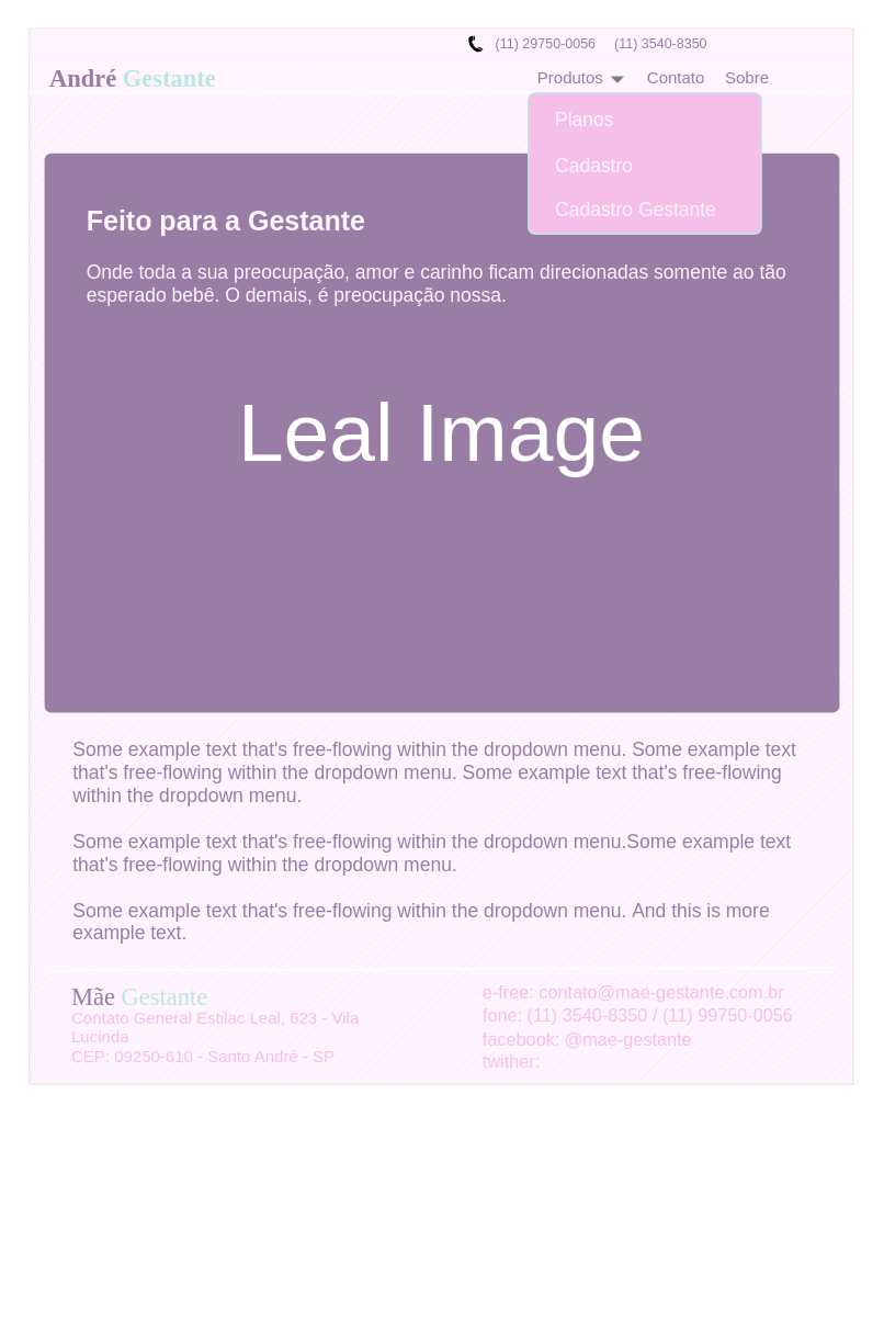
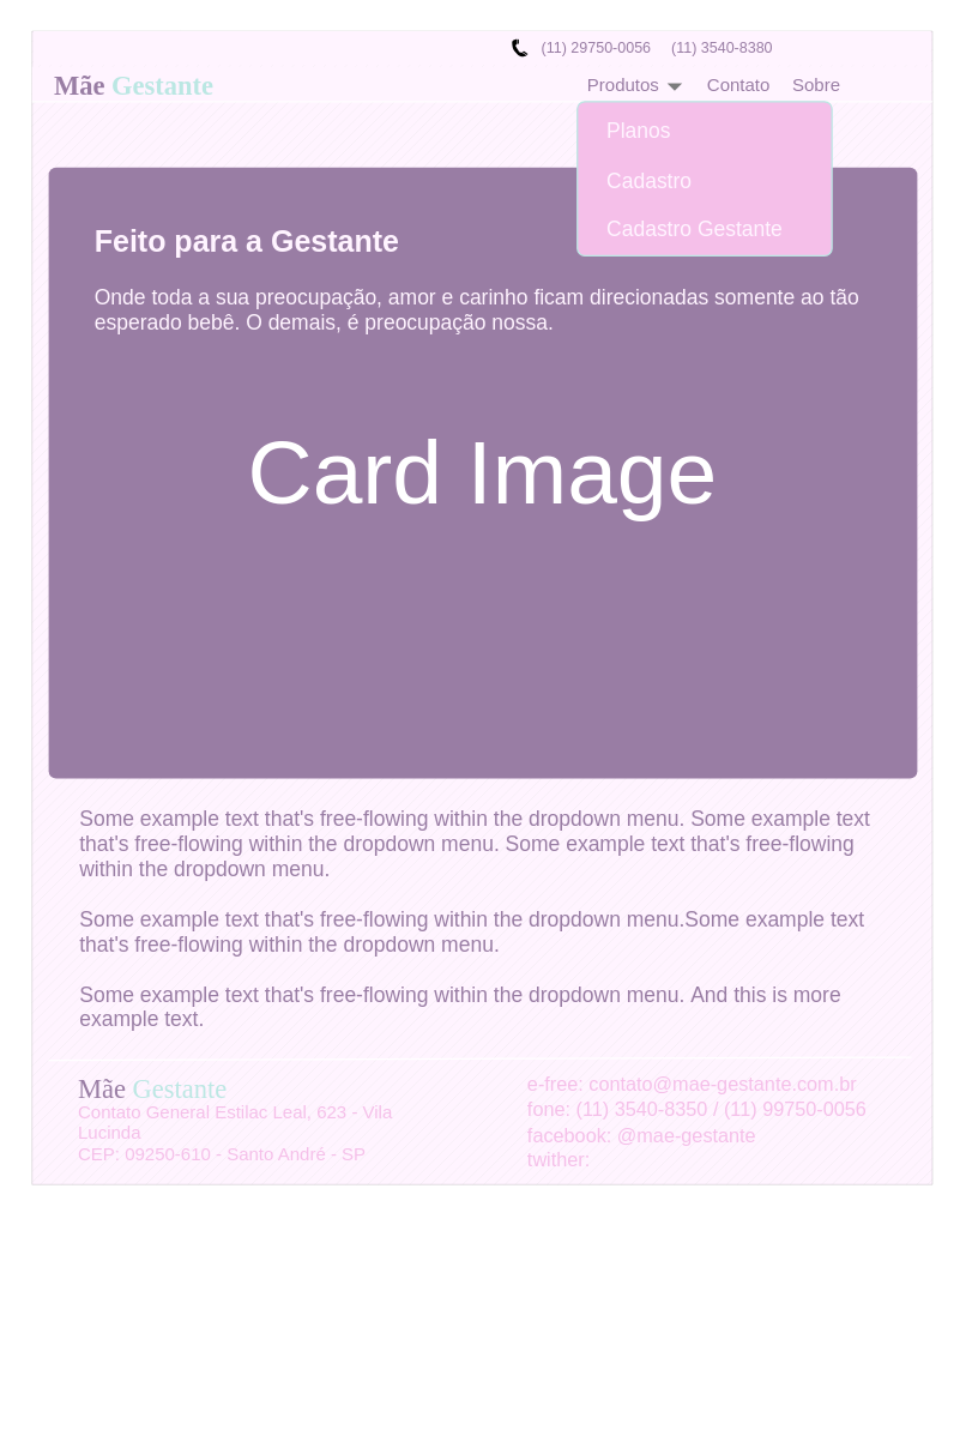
  <mxCell id="0" />
  <mxCell id="1" parent="0" />
  <mxCell id="2" value="" style="group;rotation=0;" connectable="0" vertex="1" parent="1"><mxGeometry x="20" width="602.1" height="920" as="geometry" y="20" /></mxCell>
  <mxCell id="3" value="" style="verticalLabelPosition=bottom;verticalAlign=top;html=1;shape=mxgraph.basic.patternFillRect;fillStyle=diag;step=5;fillStrokeWidth=0.2;fillStrokeColor=#dddddd;" vertex="1" parent="2"><mxGeometry x="225.563" y="330" width="107.839" height="60" as="geometry" /></mxCell>
  <mxCell id="4" value="" style="verticalLabelPosition=bottom;verticalAlign=top;html=1;shape=mxgraph.basic.patternFillRect;fillStyle=diag;step=5;fillStrokeWidth=0.2;fillStrokeColor=#dddddd;fillColor=#FFF4FF;strokeColor=none;strokeWidth=0;" vertex="1" parent="2"><mxGeometry x="0.9" width="601.2" height="770" as="geometry" /></mxCell>
  <mxCell id="5" value="&lt;font color=&quot;#997da4&quot;&gt;Some example text that's free-flowing within the dropdown menu.&amp;nbsp;Some example text that's free-flowing within the dropdown menu.&amp;nbsp;Some example text that's free-flowing within the dropdown menu.&lt;br&gt;&lt;br&gt;Some example text that's free-flowing within the dropdown menu.Some example text that's free-flowing within the dropdown menu.&lt;br style=&quot;border-color: var(--border-color);&quot;&gt;&lt;br style=&quot;font-size: 14px&quot;&gt;Some example text that's free-flowing within the dropdown menu.&amp;nbsp;And this is more example text.&lt;/font&gt;" style="html=1;shadow=0;dashed=0;shape=mxgraph.bootstrap.rrect;rSize=5;strokeColor=none;strokeWidth=1;fillColor=none;fontColor=#6C767D;whiteSpace=wrap;align=left;verticalAlign=middle;spacingLeft=10;fontSize=14;spacing=10;" vertex="1" parent="2"><mxGeometry x="13" y="513" width="578" height="160" as="geometry" /></mxCell>
  <mxCell id="6" value="" style="group" connectable="0" vertex="1" parent="1"><mxGeometry x="21" y="43.75" width="601.0" height="23.25" as="geometry" /></mxCell>
  <mxCell id="7" value="" style="group" connectable="0" vertex="1" parent="6"><mxGeometry width="601.0" height="23.25" as="geometry" /></mxCell>
- <mxCell id="8" value="&lt;font style=&quot;font-size: 18px;&quot; face=&quot;gayathri&quot;&gt;&lt;b&gt;&lt;font color=&quot;#997da4&quot; style=&quot;font-size: 18px;&quot;&gt;André&lt;/font&gt; &lt;font style=&quot;font-size: 18px;&quot; color=&quot;#bbe7e3&quot;&gt;Gestante&lt;/font&gt;&lt;/b&gt;&lt;/font&gt;" style="html=1;shadow=0;dashed=0;fillColor=#FFF4FF;strokeColor=none;fontSize=24;fontColor=#181819;align=left;spacing=15;verticalAlign=middle;" vertex="1" parent="7"><mxGeometry x="4.547e-13" width="600" height="23.25" as="geometry" /></mxCell>
+ <mxCell id="8" value="&lt;font style=&quot;font-size: 18px;&quot; face=&quot;gayathri&quot;&gt;&lt;b&gt;&lt;font color=&quot;#997da4&quot; style=&quot;font-size: 18px;&quot;&gt;Mãe&lt;/font&gt; &lt;font style=&quot;font-size: 18px;&quot; color=&quot;#bbe7e3&quot;&gt;Gestante&lt;/font&gt;&lt;/b&gt;&lt;/font&gt;" style="html=1;shadow=0;dashed=0;fillColor=#FFF4FF;strokeColor=none;fontSize=24;fontColor=#181819;align=left;spacing=15;verticalAlign=middle;" vertex="1" parent="7"><mxGeometry x="4.547e-13" width="600" height="23.25" as="geometry" /></mxCell>
  <mxCell id="9" value="Contato" style="fillColor=none;strokeColor=none;fontSize=12;fontColor=#997DA4;align=center;" vertex="1" parent="8"><mxGeometry width="70" height="20" relative="1" as="geometry"><mxPoint x="437" y="2" as="offset" /></mxGeometry></mxCell>
  <mxCell id="10" value="Produtos" style="fillColor=none;strokeColor=none;fontSize=12;fontColor=#997DA4;align=right;spacingRight=20;" vertex="1" parent="8"><mxGeometry width="90" height="20" relative="1" as="geometry"><mxPoint x="351" y="2" as="offset" /></mxGeometry></mxCell>
  <mxCell id="11" value="" style="shape=triangle;direction=south;fillColor=#7C7C7D;strokeColor=none;perimeter=none;fontSize=12;" vertex="1" parent="10"><mxGeometry x="1" y="0.5" width="10" height="5" relative="1" as="geometry"><mxPoint x="-17" y="-1" as="offset" /></mxGeometry></mxCell>
  <mxCell id="12" value="Sobre" style="fillColor=none;strokeColor=none;fontSize=12;fontColor=#997DA4;align=center;" vertex="1" parent="8"><mxGeometry width="80" height="20" relative="1" as="geometry"><mxPoint x="484" y="2" as="offset" /></mxGeometry></mxCell>
  <mxCell id="13" value="" style="endArrow=none;html=1;rounded=0;exitX=0;exitY=1;exitDx=0;exitDy=0;strokeColor=#FFFFFF;" edge="1" parent="7"><mxGeometry width="50" height="50" relative="1" as="geometry"><mxPoint y="23.25" as="sourcePoint" /><mxPoint x="601.0" y="23.25" as="targetPoint" /></mxGeometry></mxCell>
  <mxCell id="14" value="" style="group" connectable="0" vertex="1" parent="1"><mxGeometry x="32" y="707" width="579" height="81" as="geometry" /></mxCell>
  <mxCell id="15" value="&lt;p style=&quot;line-height: 90%;&quot;&gt;&lt;font style=&quot;&quot; face=&quot;gayathri&quot;&gt;&lt;font style=&quot;font-size: 18px;&quot;&gt;&lt;font color=&quot;#997da4&quot;&gt;Mãe &lt;/font&gt;&lt;font color=&quot;#bbe7e3&quot;&gt;Gestante&lt;/font&gt;&lt;/font&gt;&lt;br&gt;&lt;/font&gt;&lt;font color=&quot;#f5bfe9&quot;&gt;&lt;span style=&quot;font-size: 12px;&quot;&gt;Contato General Estilac Leal,&amp;nbsp;623 - Vila Lucinda&lt;/span&gt;&lt;br&gt;&lt;span style=&quot;font-size: 12px;&quot;&gt;CEP: 09250-610 - Santo André - SP&lt;/span&gt;&lt;/font&gt;&lt;br&gt;&lt;/p&gt;" style="html=1;shadow=0;dashed=0;shape=mxgraph.bootstrap.rrect;rSize=5;strokeColor=none;html=1;whiteSpace=wrap;fillColor=none;fontColor=#000000;align=left;verticalAlign=middle;spacing=20;fontSize=14;" vertex="1" parent="14"><mxGeometry y="1" width="279" height="80" as="geometry" /></mxCell>
  <mxCell id="16" value="&lt;font style=&quot;font-size: 13px;&quot;&gt;&lt;font color=&quot;#f5bfe9&quot; style=&quot;font-size: 13px;&quot;&gt;e-free: contato@mae-gestante.com.br&amp;nbsp;&lt;br&gt;fone: (11) 3540-8350 / (11) 99750-0056&amp;nbsp;&lt;br&gt;facebook: @mae-gestante&lt;br&gt;twither:&amp;nbsp;&lt;/font&gt;&lt;br&gt;&lt;/font&gt;" style="html=1;shadow=0;dashed=0;shape=mxgraph.bootstrap.rrect;rSize=5;strokeColor=none;html=1;whiteSpace=wrap;fillColor=none;fontColor=#000000;align=left;verticalAlign=middle;spacing=20;fontSize=14;" vertex="1" parent="14"><mxGeometry x="300" y="1" width="279" height="80" as="geometry" /></mxCell>
  <mxCell id="17" value="" style="endArrow=none;html=1;rounded=0;strokeColor=#FFFFFF;entryX=0.979;entryY=0.901;entryDx=0;entryDy=0;entryPerimeter=0;" edge="1" parent="14"><mxGeometry width="50" height="50" relative="1" as="geometry"><mxPoint as="sourcePoint" /><mxPoint x="576" y="-2" as="targetPoint" /></mxGeometry></mxCell>
  <mxCell id="18" value="" style="group;strokeColor=none;" connectable="0" vertex="1" parent="1"><mxGeometry x="21.9" width="599.1" height="22.5" as="geometry" y="20" /></mxCell>
  <mxCell id="19" value="" style="verticalLabelPosition=bottom;verticalAlign=top;html=1;shape=mxgraph.basic.rect;fillColor2=none;strokeWidth=0;size=20;indent=5;fillColor=#FFF4FF;strokeColor=none;" vertex="1" parent="18"><mxGeometry width="599.1" height="22.5" as="geometry" /></mxCell>
  <mxCell id="20" value="" style="shape=image;html=1;verticalAlign=top;verticalLabelPosition=bottom;labelBackgroundColor=#ffffff;imageAspect=0;aspect=fixed;image=https://cdn4.iconfinder.com/data/icons/miu-black-social-2/60/whatsapp-128.png" vertex="1" parent="18"><mxGeometry x="543.781" y="6.312" width="10.952" height="10.952" as="geometry" /></mxCell>
  <mxCell id="21" value="" style="shape=image;html=1;verticalAlign=top;verticalLabelPosition=bottom;labelBackgroundColor=#ffffff;imageAspect=0;aspect=fixed;image=https://cdn3.iconfinder.com/data/icons/social-media-black-white-2/512/BW_Facebook_glyph_svg-128.png" vertex="1" parent="18"><mxGeometry x="572.538" y="6.5" width="10.784" height="10.784" as="geometry" /></mxCell>
  <mxCell id="22" value="" style="shape=image;html=1;verticalAlign=top;verticalLabelPosition=bottom;labelBackgroundColor=#ffffff;imageAspect=0;aspect=fixed;image=https://cdn2.iconfinder.com/data/icons/social-media-2421/512/Twitter-128.png;rotation=0;imageBackground=none;imageBorder=none;" vertex="1" parent="18"><mxGeometry x="513.227" y="6.5" width="10.952" height="10.952" as="geometry" /></mxCell>
  <mxCell id="23" value="&lt;font color=&quot;#997da4&quot;&gt;(11)&amp;nbsp;29750-0056&lt;/font&gt;" style="text;html=1;strokeColor=none;fillColor=none;align=center;verticalAlign=middle;whiteSpace=wrap;rounded=0;fontSize=10;" vertex="1" parent="18"><mxGeometry x="330.668" width="89.866" height="22.5" as="geometry" /></mxCell>
- <mxCell id="24" value="&lt;font color=&quot;#997da4&quot;&gt;(11)&amp;nbsp;3540-8350&lt;/font&gt;" style="text;html=1;strokeColor=none;fillColor=none;align=center;verticalAlign=middle;whiteSpace=wrap;rounded=0;fontSize=10;" vertex="1" parent="18"><mxGeometry x="415.067" width="89.866" height="22.5" as="geometry" /></mxCell>
+ <mxCell id="24" value="&lt;font color=&quot;#997da4&quot;&gt;(11)&amp;nbsp;3540-8380&lt;/font&gt;" style="text;html=1;strokeColor=none;fillColor=none;align=center;verticalAlign=middle;whiteSpace=wrap;rounded=0;fontSize=10;" vertex="1" parent="18"><mxGeometry x="415.067" width="89.866" height="22.5" as="geometry" /></mxCell>
  <mxCell id="25" value="" style="shape=mxgraph.signs.tech.telephone_3;html=1;pointerEvents=1;fillColor=#000000;strokeColor=none;verticalLabelPosition=bottom;verticalAlign=top;align=center;" vertex="1" parent="18"><mxGeometry x="319.479" y="5.25" width="10.532" height="12" as="geometry" /></mxCell>
- <mxCell id="26" value="Leal Image" style="html=1;shadow=0;dashed=0;shape=mxgraph.bootstrap.rrect;rSize=5;strokeColor=none;html=1;whiteSpace=wrap;fillColor=#997DA4;fontColor=#ffffff;verticalAlign=middle;align=center;spacing=20;fontSize=60;" vertex="1" parent="1"><mxGeometry x="32" y="111" width="580" height="408" as="geometry" /></mxCell>
+ <mxCell id="26" value="Card Image" style="html=1;shadow=0;dashed=0;shape=mxgraph.bootstrap.rrect;rSize=5;strokeColor=none;html=1;whiteSpace=wrap;fillColor=#997DA4;fontColor=#ffffff;verticalAlign=middle;align=center;spacing=20;fontSize=60;" vertex="1" parent="1"><mxGeometry x="32" y="111" width="580" height="408" as="geometry" /></mxCell>
  <mxCell id="27" value="&lt;div style=&quot;text-align: justify;&quot;&gt;&lt;b style=&quot;color: rgb(255, 244, 255); background-color: initial;&quot;&gt;&lt;font style=&quot;font-size: 20px&quot;&gt;Feito para a Gestante&lt;/font&gt;&lt;/b&gt;&lt;/div&gt;&lt;font color=&quot;#fff4ff&quot;&gt;&lt;div style=&quot;text-align: justify;&quot;&gt;&lt;br&gt;&lt;/div&gt;&lt;div style=&quot;text-align: justify;&quot;&gt;&lt;span style=&quot;background-color: initial;&quot;&gt;Onde toda a sua preocupação, amor e carinho ficam direcionadas somente ao tão&amp;nbsp;&lt;/span&gt;&lt;/div&gt;&lt;div style=&quot;text-align: justify;&quot;&gt;&lt;span style=&quot;background-color: initial;&quot;&gt;esperado bebê. O demais, é preocupação nossa.&lt;/span&gt;&lt;/div&gt;&lt;/font&gt;" style="fillColor=none;strokeColor=none;fontColor=#ffffff;html=1;verticalAlign=top;align=left;spacing=20;fontSize=14;" vertex="1" parent="26"><mxGeometry width="560" height="150" relative="1" as="geometry"><mxPoint x="11" y="13" as="offset" /></mxGeometry></mxCell>
  <mxCell id="28" value="" style="group" connectable="0" vertex="1" parent="1"><mxGeometry x="385" y="67" width="170" height="103" as="geometry" /></mxCell>
  <mxCell id="29" value="" style="html=1;shadow=0;dashed=0;shape=mxgraph.bootstrap.rrect;rSize=5;fillColor=#F5BFE9;strokeColor=#BBE7E3;" vertex="1" parent="28"><mxGeometry width="170" height="103" as="geometry" /></mxCell>
  <mxCell id="30" value="Planos" style="fillColor=none;strokeColor=none;align=left;spacing=20;fontSize=14;fontColor=#FFF4FF;" vertex="1" parent="29"><mxGeometry width="170" height="30" relative="1" as="geometry"><mxPoint y="4" as="offset" /></mxGeometry></mxCell>
  <mxCell id="31" value="Cadastro" style="fillColor=none;strokeColor=none;align=left;spacing=20;fontSize=14;fontColor=#FFF4FF;" vertex="1" parent="29"><mxGeometry width="170" height="30" relative="1" as="geometry"><mxPoint y="37" as="offset" /></mxGeometry></mxCell>
  <mxCell id="32" value="Cadastro Gestante" style="fillColor=none;strokeColor=none;align=left;spacing=20;fontSize=14;fontColor=#FFF4FF;" vertex="1" parent="28"><mxGeometry y="69" width="170" height="30" as="geometry" /></mxCell>
